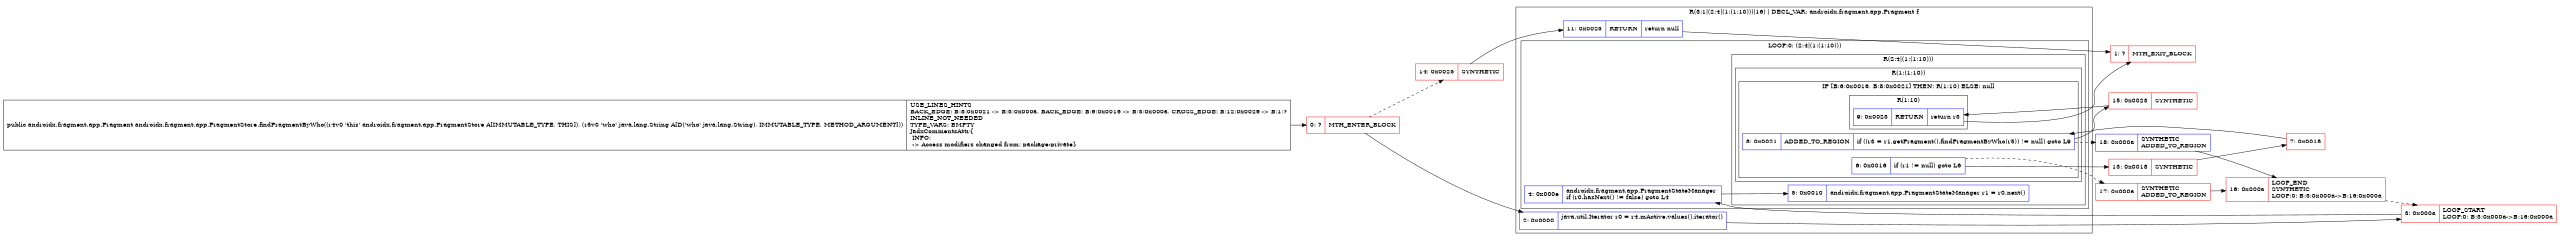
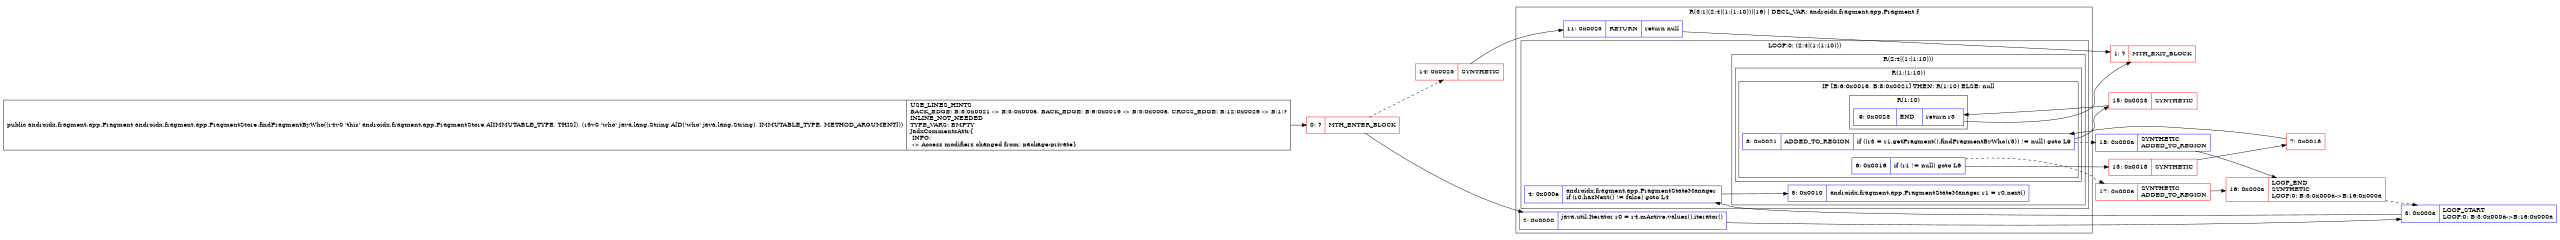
  digraph {
    rankdir=LR
    node [color=red shape=record]
-   n1 [color=blue label="{9\:\ 0x0023|RETURN\l|return r3\l}"]
+   n1 [color=blue label="{9\:\ 0x0023|END\l|return r3\l}"]
    n2 [color=blue label="{6\:\ 0x0016|if (r1 != null) goto L6\l}"]
    n3 [color=blue label="{8\:\ 0x0021|ADDED_TO_REGION\l|if ((r3 = r1.getFragment().findFragmentByWho(r5)) != null) goto L9\l}"]
    n4 [color=blue label="{5\:\ 0x0010|androidx.fragment.app.FragmentStateManager r1 = r0.next()\l}"]
    n5 [color=blue label="{4\:\ 0x000e|androidx.fragment.app.FragmentStateManager \lif (r0.hasNext() != false) goto L4\l}"]
    n6 [color=blue label="{2\:\ 0x0000|java.util.Iterator r0 = r4.mActive.values().iterator()\l\l}"]
    n7 [color=blue label="{11\:\ 0x0025|RETURN\l|return null\l}"]
    n8 [label="{1\:\ ?|MTH_EXIT_BLOCK\l}"]
    n9 [label="{13\:\ 0x0018|SYNTHETIC\l}"]
    n10 [label="{17\:\ 0x000a|SYNTHETIC\lADDED_TO_REGION\l}"]
    n11 [label="{15\:\ 0x0023|SYNTHETIC\l}"]
    n12 [color=blue label="{18\:\ 0x000a|SYNTHETIC\lADDED_TO_REGION\l}"]
-   n13 [label="{3\:\ 0x000a|LOOP_START\lLOOP:0: B:3:0x000a\-\>B:16:0x000a\l}"]
+   n13 [color=blue label="{3\:\ 0x000a|LOOP_START\lLOOP:0: B:3:0x000a\-\>B:16:0x000a\l}"]
    n14 [label="{14\:\ 0x0025|SYNTHETIC\l}"]
    n15 [label="{7\:\ 0x0018}"]
    n16 [label="{16\:\ 0x000a|LOOP_END\lSYNTHETIC\lLOOP:0: B:3:0x000a\-\>B:16:0x000a\l}"]
    n17 [label="{0\:\ ?|MTH_ENTER_BLOCK\l}"]
    n18 [label="{public androidx.fragment.app.Fragment androidx.fragment.app.FragmentStore.findFragmentByWho((r4v0 'this' androidx.fragment.app.FragmentStore A[IMMUTABLE_TYPE, THIS]), (r5v0 'who' java.lang.String A[D('who' java.lang.String), IMMUTABLE_TYPE, METHOD_ARGUMENT]))  | USE_LINES_HINTS\lBACK_EDGE: B:8:0x0021 \-\> B:3:0x000a, BACK_EDGE: B:6:0x0016 \-\> B:3:0x000a, CROSS_EDGE: B:12:0x0026 \-\> B:1:?\lINLINE_NOT_NEEDED\lTYPE_VARS: EMPTY\lJadxCommentsAttr\{\l INFO: \l \-\> Access modifiers changed from: package\-private\}\l}" color=""]
    subgraph cluster_1 {
      label="R(3:1|(2:4|(1:(1:10)))|16) | DECL_VAR: androidx.fragment.app.Fragment f\l"
      n6
      n7
      subgraph cluster_2 {
        label="LOOP:0: (2:4|(1:(1:10)))"
        n5
        subgraph cluster_3 {
          label="R(2:4|(1:(1:10)))"
          n4
          subgraph cluster_4 {
            label="R(1:(1:10))"
            subgraph cluster_5 {
              label="IF [B:6:0x0016, B:8:0x0021] THEN: R(1:10) ELSE: null"
              n2
              n3
              subgraph cluster_6 {
                label="R(1:10)"
                n1
              }
            }
          }
        }
      }
    }
    n1 -> n8
    n2 -> n9
    n2 -> n10 [style=dashed]
    n3 -> n11
    n3 -> n12 [style=dashed]
    n5 -> n4
    n6 -> n13
    n7 -> n8
    n9 -> n15
    n10 -> n16
    n11 -> n1
    n12 -> n16
    n13 -> n5
    n14 -> n7
    n15 -> n3
    n16 -> n13 [style=dashed]
    n17 -> n6
    n17 -> n14 [style=dashed]
    n18 -> n17
  }
